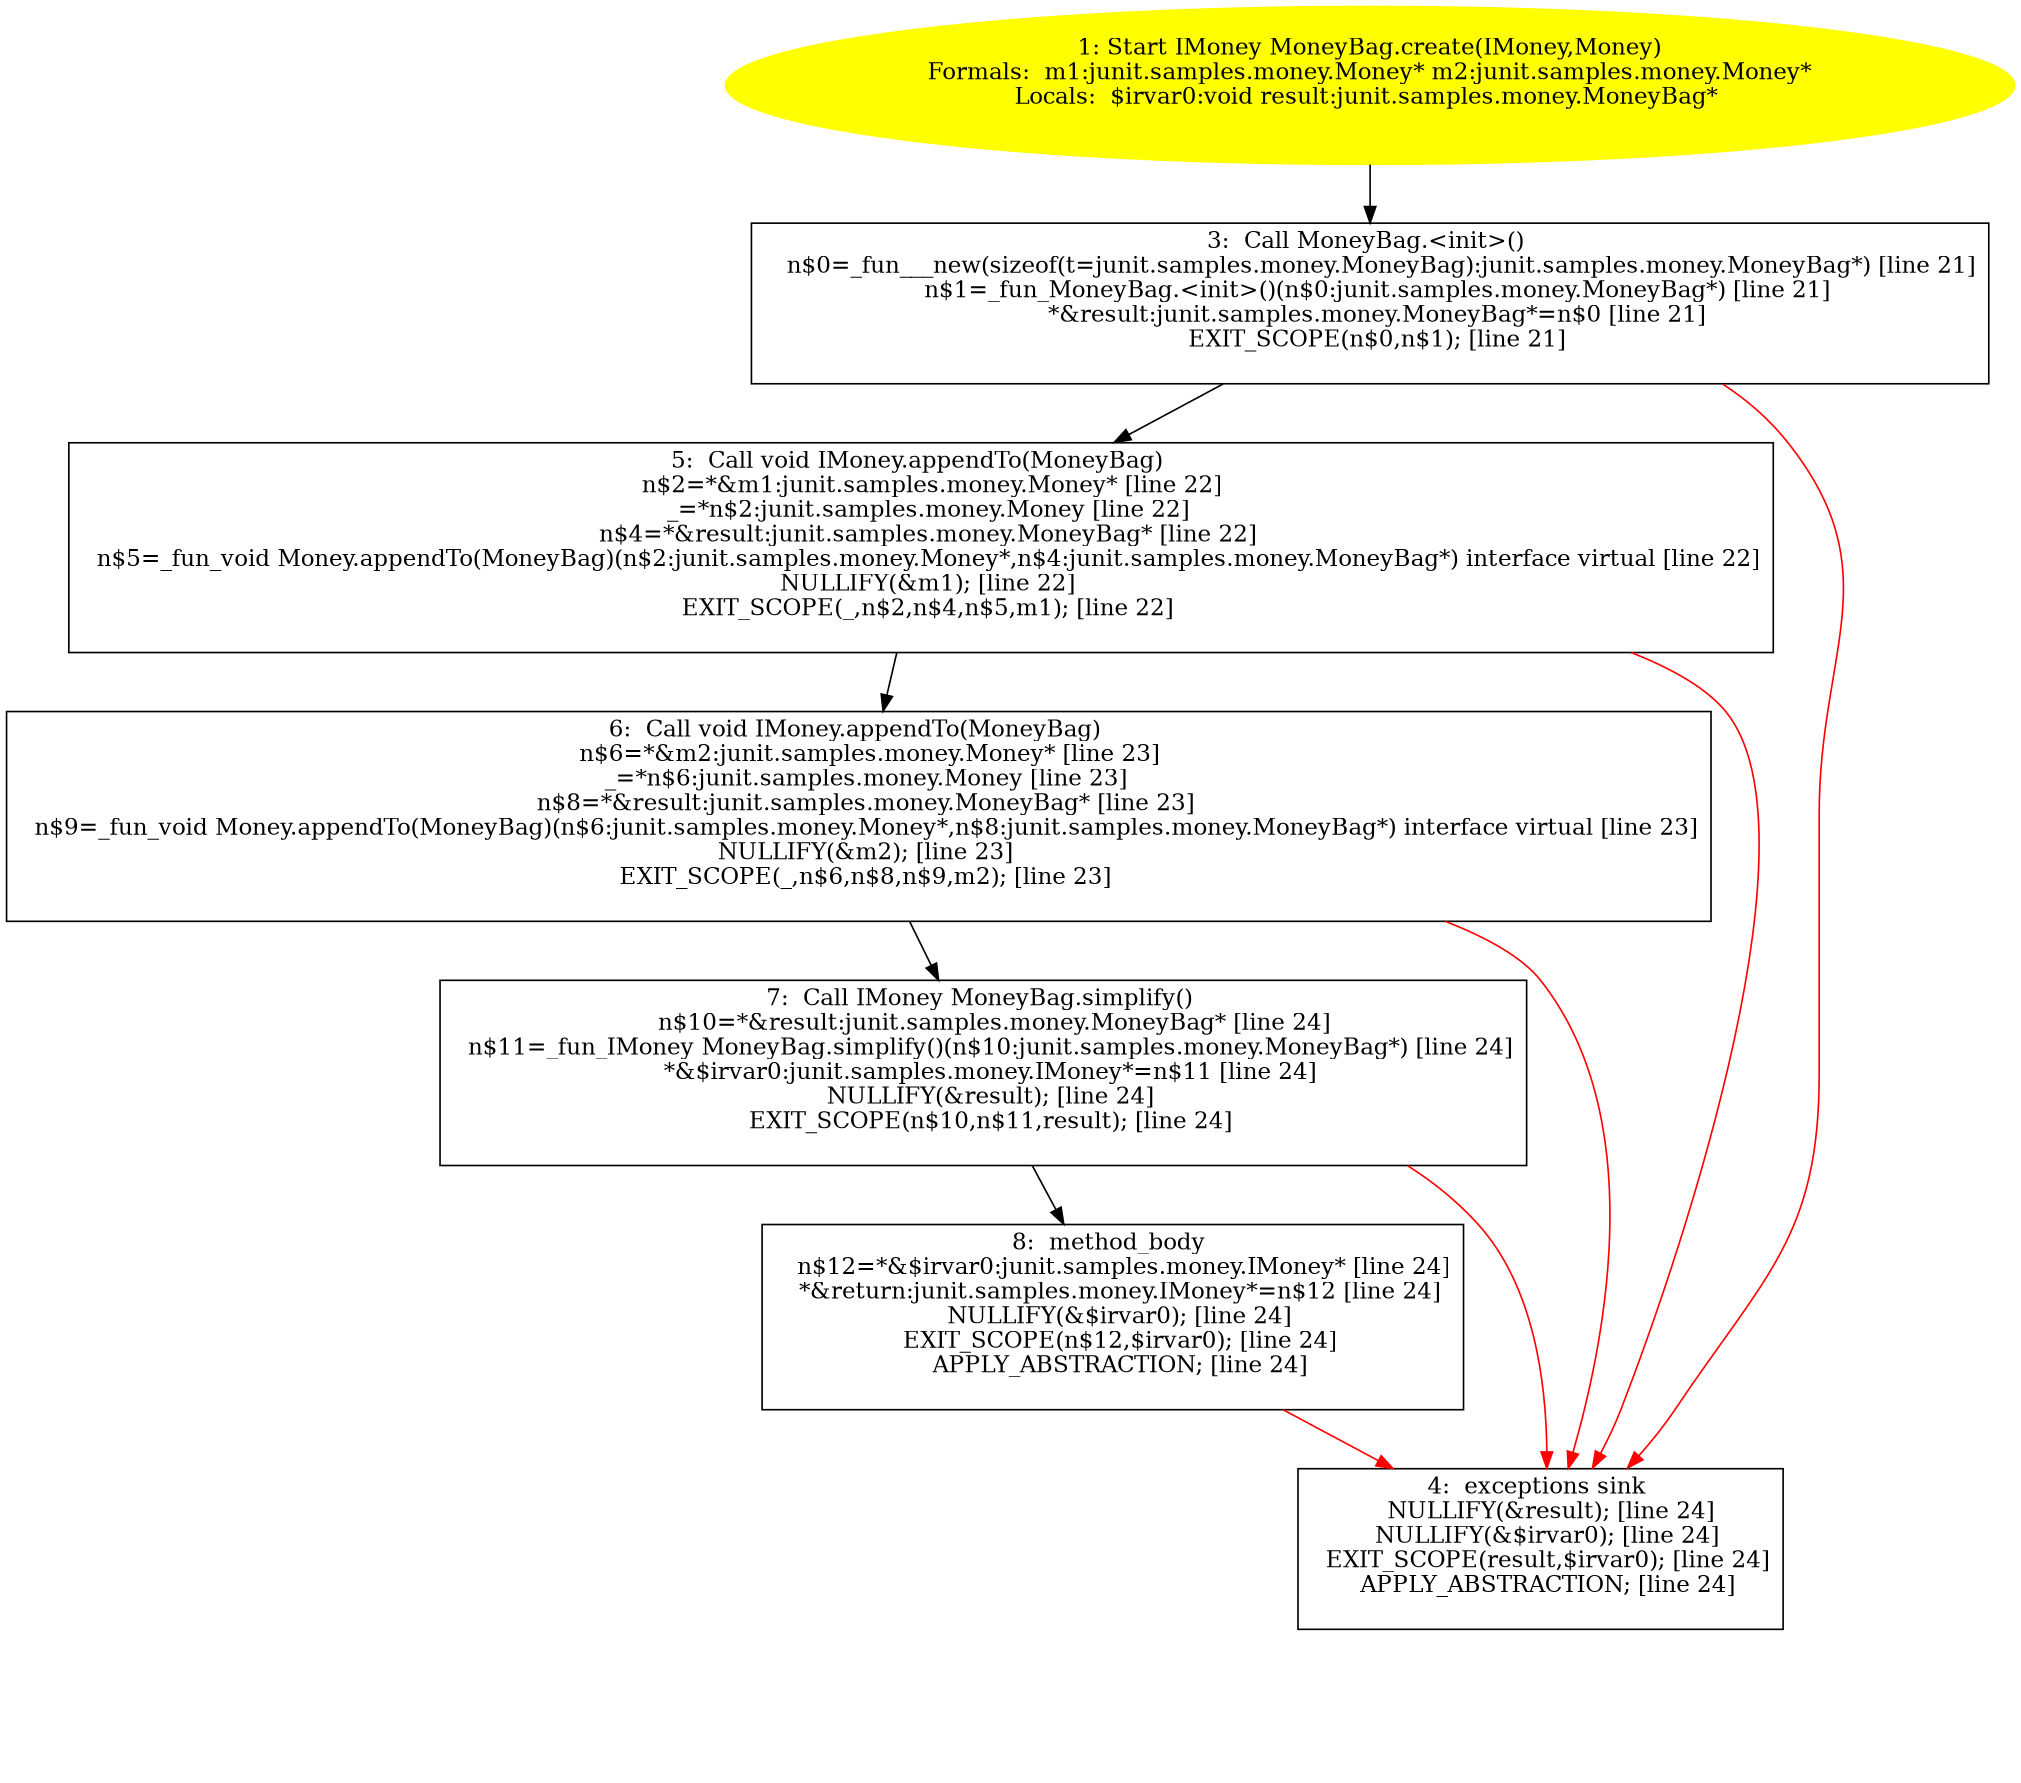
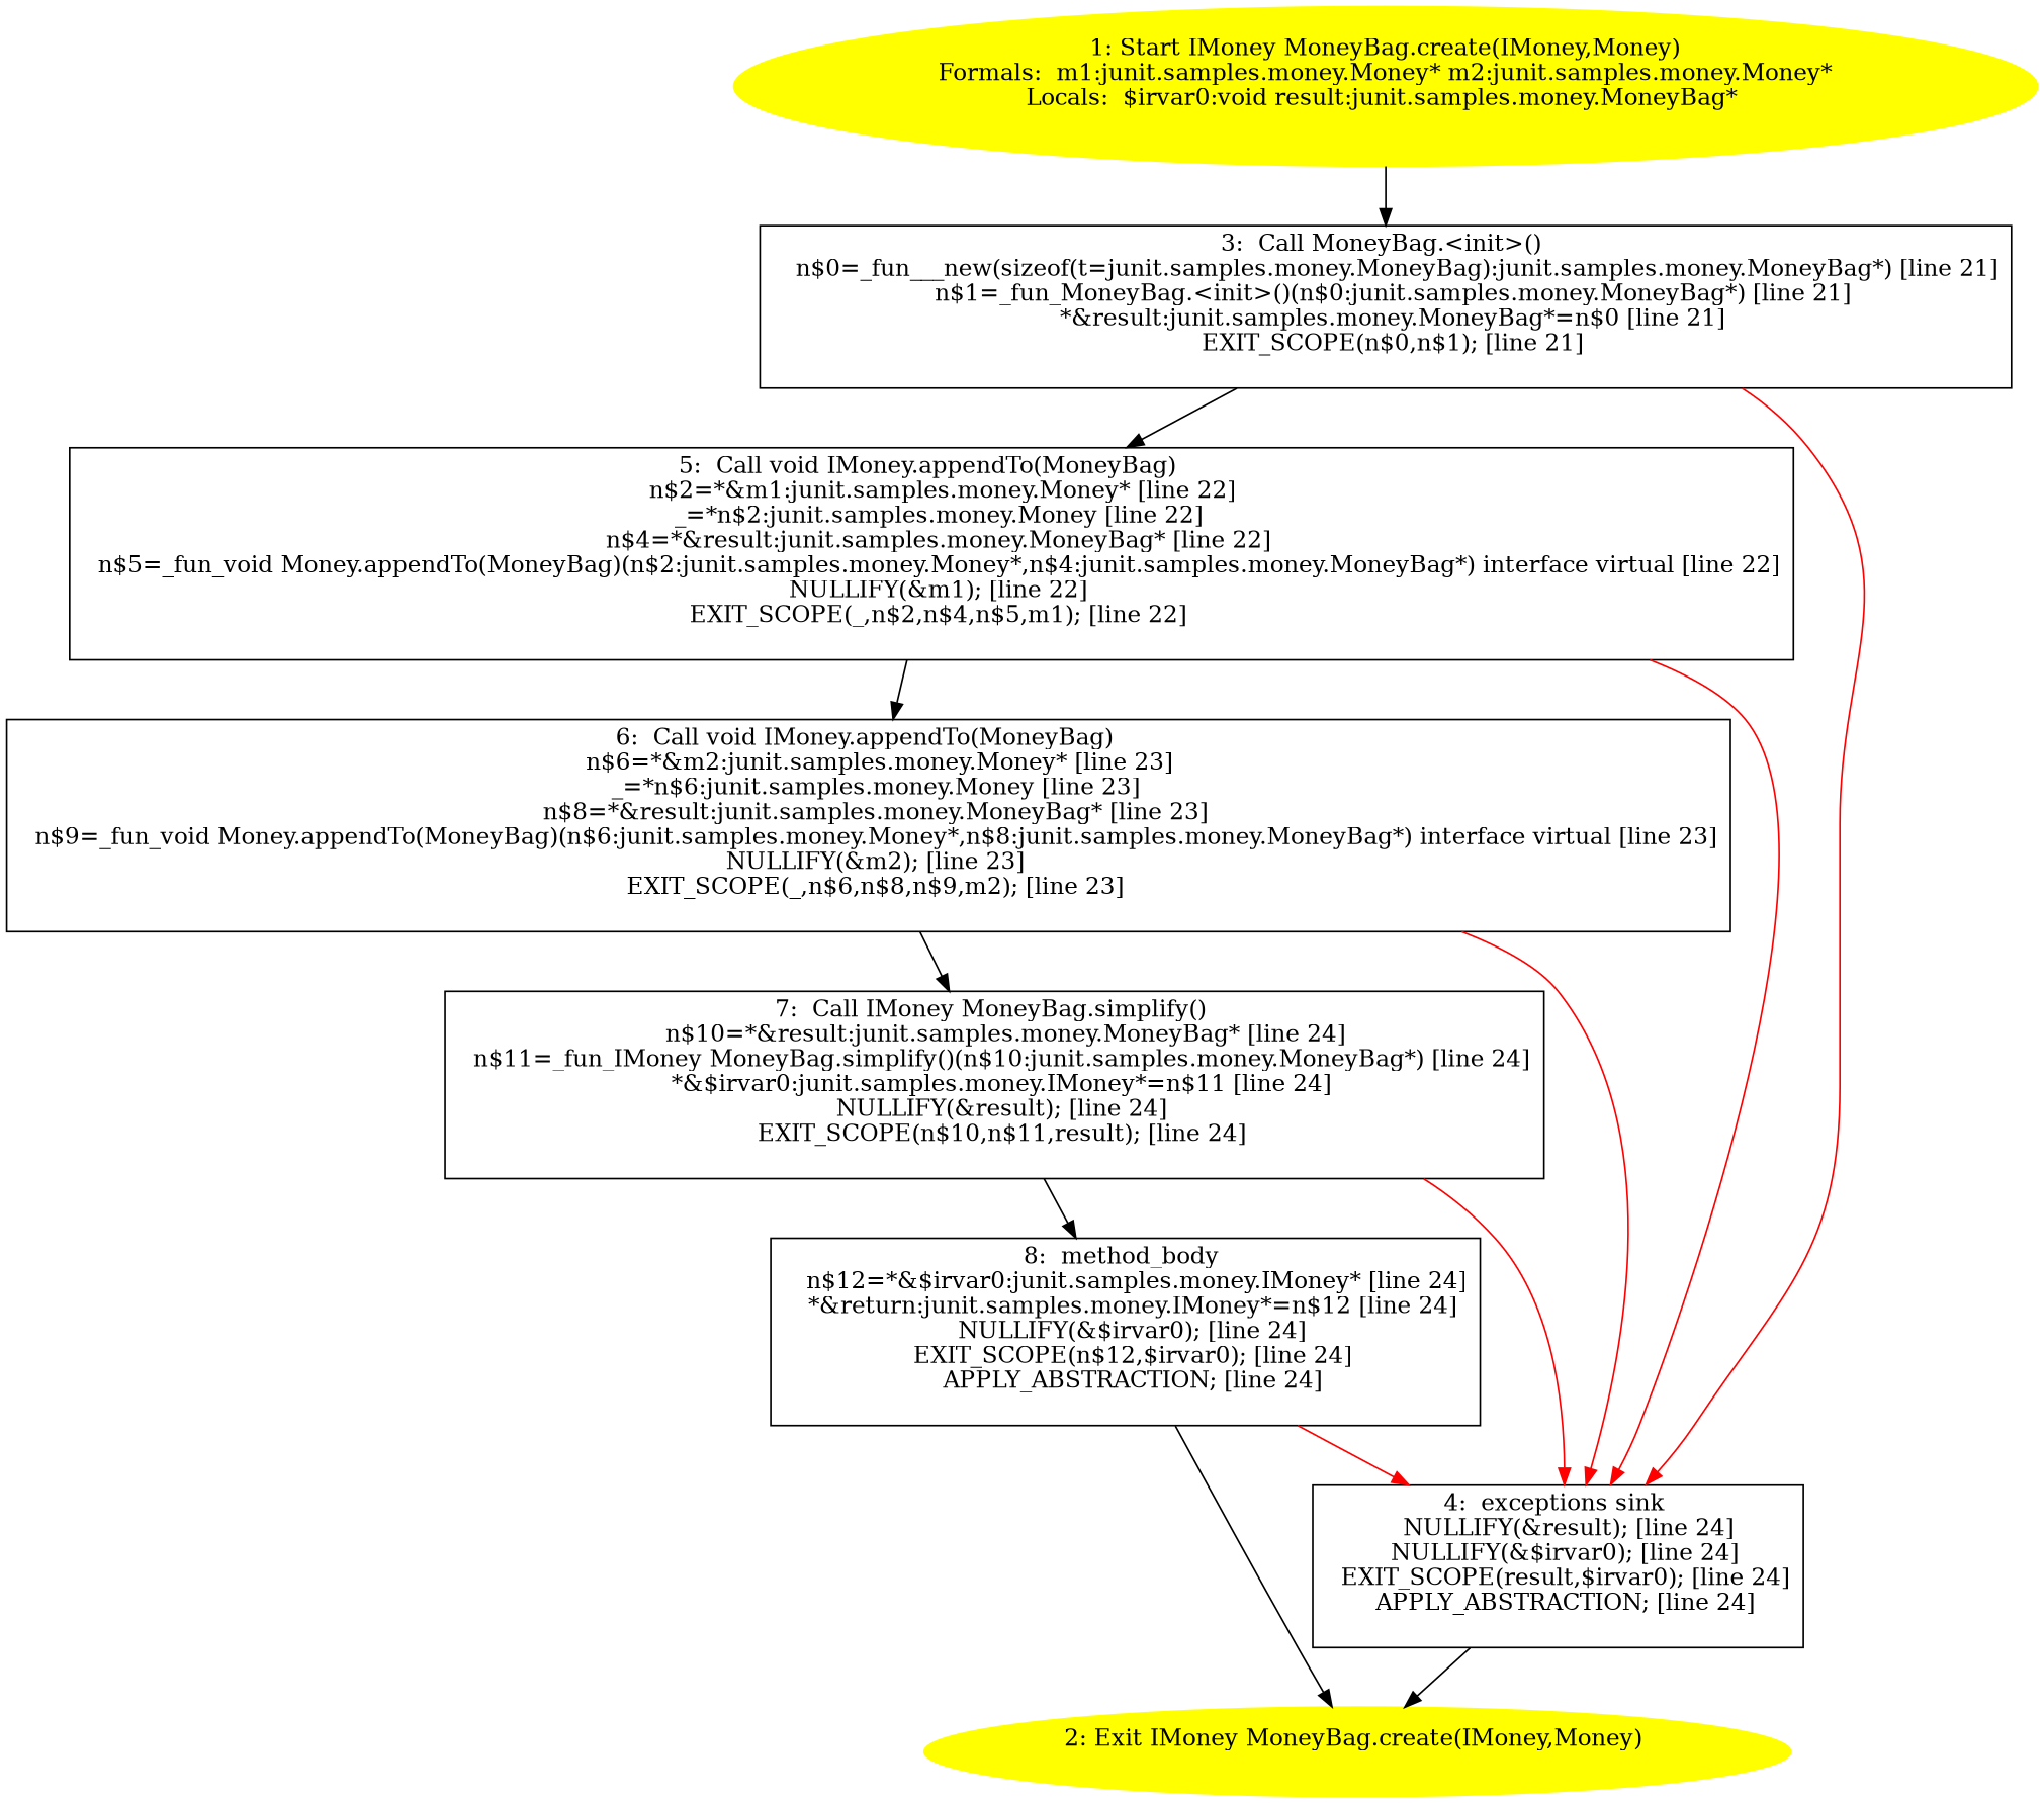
  digraph {
    node [shape=box]
    n1 [color=yellow label="1: Start IMoney MoneyBag.create(IMoney,Money)\nFormals:  m1:junit.samples.money.Money* m2:junit.samples.money.Money*\nLocals:  $irvar0:void result:junit.samples.money.MoneyBag* \n  " style=filled shape=""]
    n2 [label="3:  Call MoneyBag.<init>() \n   n$0=_fun___new(sizeof(t=junit.samples.money.MoneyBag):junit.samples.money.MoneyBag*) [line 21]\n  n$1=_fun_MoneyBag.<init>()(n$0:junit.samples.money.MoneyBag*) [line 21]\n  *&result:junit.samples.money.MoneyBag*=n$0 [line 21]\n  EXIT_SCOPE(n$0,n$1); [line 21]\n "]
    n3 [label="5:  Call void IMoney.appendTo(MoneyBag) \n   n$2=*&m1:junit.samples.money.Money* [line 22]\n  _=*n$2:junit.samples.money.Money [line 22]\n  n$4=*&result:junit.samples.money.MoneyBag* [line 22]\n  n$5=_fun_void Money.appendTo(MoneyBag)(n$2:junit.samples.money.Money*,n$4:junit.samples.money.MoneyBag*) interface virtual [line 22]\n  NULLIFY(&m1); [line 22]\n  EXIT_SCOPE(_,n$2,n$4,n$5,m1); [line 22]\n "]
    n4 [label="4:  exceptions sink \n   NULLIFY(&result); [line 24]\n  NULLIFY(&$irvar0); [line 24]\n  EXIT_SCOPE(result,$irvar0); [line 24]\n  APPLY_ABSTRACTION; [line 24]\n "]
+   n5 [color=yellow label="2: Exit IMoney MoneyBag.create(IMoney,Money) \n  " style=filled shape=""]
    n6 [label="6:  Call void IMoney.appendTo(MoneyBag) \n   n$6=*&m2:junit.samples.money.Money* [line 23]\n  _=*n$6:junit.samples.money.Money [line 23]\n  n$8=*&result:junit.samples.money.MoneyBag* [line 23]\n  n$9=_fun_void Money.appendTo(MoneyBag)(n$6:junit.samples.money.Money*,n$8:junit.samples.money.MoneyBag*) interface virtual [line 23]\n  NULLIFY(&m2); [line 23]\n  EXIT_SCOPE(_,n$6,n$8,n$9,m2); [line 23]\n "]
    n7 [label="7:  Call IMoney MoneyBag.simplify() \n   n$10=*&result:junit.samples.money.MoneyBag* [line 24]\n  n$11=_fun_IMoney MoneyBag.simplify()(n$10:junit.samples.money.MoneyBag*) [line 24]\n  *&$irvar0:junit.samples.money.IMoney*=n$11 [line 24]\n  NULLIFY(&result); [line 24]\n  EXIT_SCOPE(n$10,n$11,result); [line 24]\n "]
    n8 [label="8:  method_body \n   n$12=*&$irvar0:junit.samples.money.IMoney* [line 24]\n  *&return:junit.samples.money.IMoney*=n$12 [line 24]\n  NULLIFY(&$irvar0); [line 24]\n  EXIT_SCOPE(n$12,$irvar0); [line 24]\n  APPLY_ABSTRACTION; [line 24]\n "]
    n1 -> n2
    n2 -> n3
    n2 -> n4 [color=red]
    n3 -> n4 [color=red]
    n3 -> n6
+   n4 -> n5
    n6 -> n4 [color=red]
    n6 -> n7
    n7 -> n4 [color=red]
    n7 -> n8
    n8 -> n4 [color=red]
+   n8 -> n5
  }
